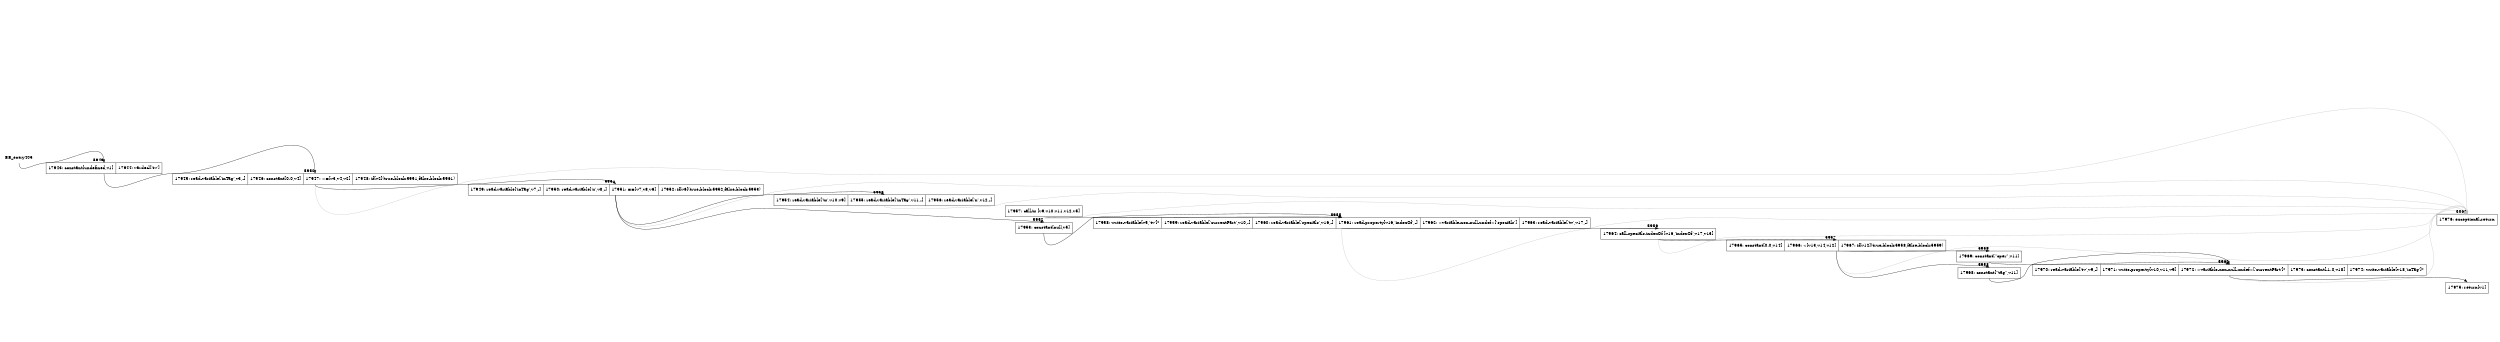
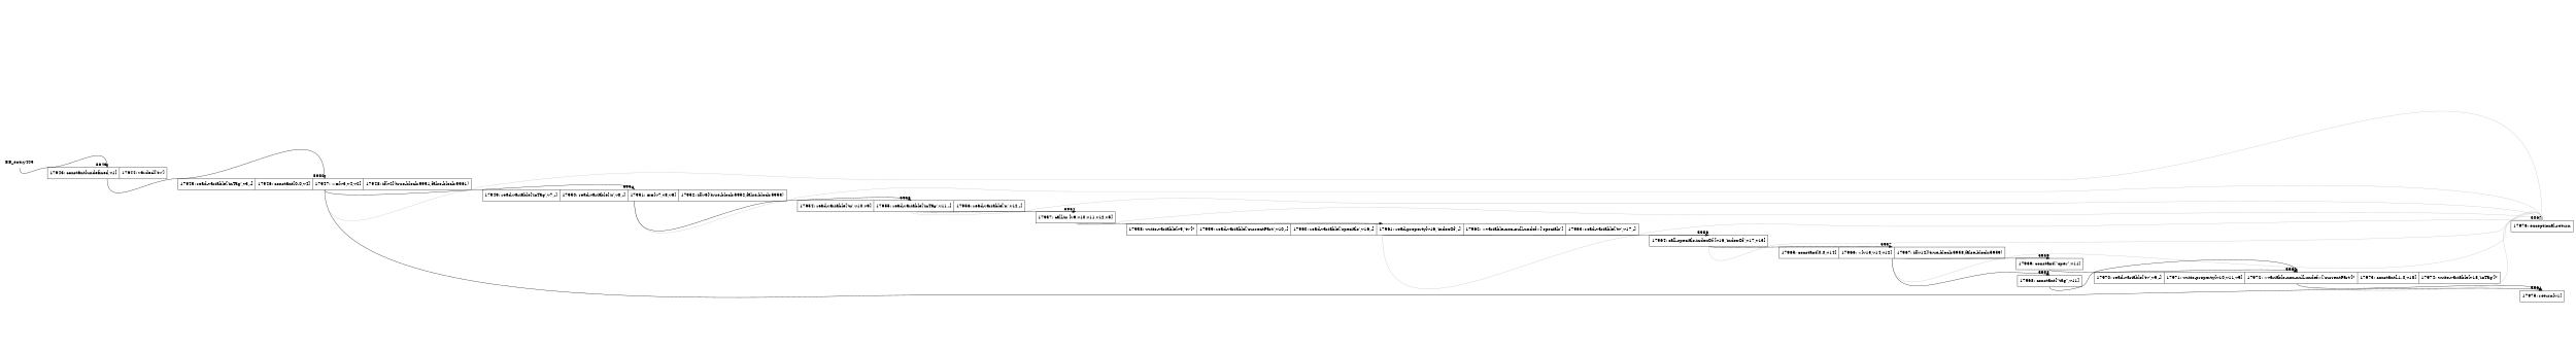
  digraph {
    rankdir=LR
    node [shape=record]
    edge [headport=n tailport=s]
    n1 [label=BB_entry405 shape=none]
    n2 [label="{17943: constant[undefined,v1]|17944: vardecl['tv']}"]
    n3 [label="{17945: read-variable['inTag',v3,-]|17946: constant[0.0,v4]|17947: \>=[v3,v4,v2]|17948: if[v2](true-block:5951,false-block:5961)}"]
    n4 [label="{17949: read-variable['inTag',v7,-]|17950: read-variable['x',v8,-]|17951: ==[v7,v8,v6]|17952: if[v6](true-block:5952,false-block:5953)}"]
    n5 [label="{17975: return[v1]}"]
    n6 [label="{17976: exceptional-return}"]
-   n7 [label="{17953: constant[null,v5]}"]
    n8 [label="{17954: read-variable['ts',v10,v9]|17955: read-variable['inTag',v11,-]|17956: read-variable['x',v12,-]}"]
    n9 [label="{17958: write-variable[v5,'tv']*|17959: read-variable['currentPart',v10,-]|17960: read-variable['specials',v16,-]|17961: read-property[v16,'indexOf',-]|17962: \<variable-non-null-undef\>['specials']|17963: read-variable['tv',v17,-]}"]
    n10 [label="{17957: call-ts [v9,v10,v11,v12,v5]}"]
    n11 [label="{17964: call-specials.indexOf [v16,'indexOf',v17,v13]}"]
    n12 [label="{17965: constant[0.0,v14]|17966: \<[v13,v14,v12]|17967: if[v12](true-block:5958,false-block:5959)}"]
    n13 [label="{17968: constant[\"tag\",v11]}"]
    n14 [label="{17969: constant[\"oper\",v11]}"]
    n15 [label="{17970: read-variable['tv',v9,-]|17971: write-property[v10,v11,v9]|17972: \<variable-non-null-undef\>['currentPart']*|17973: constant[-1.0,v18]|17974: write-variable[v18,'inTag']*}"]
    n1 -> n2 [headlabel="    5949"]
    n2 -> n3 [headlabel="      5950"]
    n3 -> n4 [headlabel="      5951"]
+   n3 -> n5 [headlabel="      5961"]
    n3 -> n6 [color=gray headlabel="      5962"]
    n4 -> n6 [color=gray]
-   n4 -> n7 [headlabel="      5952"]
    n4 -> n8 [headlabel="      5953"]
-   n7 -> n9 [headlabel="      5955"]
    n8 -> n6 [color=gray]
+   n8 -> n10 [headlabel="      5954"]
    n9 -> n6 [color=gray]
    n9 -> n11 [headlabel="      5956"]
    n10 -> n6 [color=gray]
    n10 -> n9
    n11 -> n6 [color=gray]
    n11 -> n12 [headlabel="      5957"]
    n12 -> n6 [color=gray]
    n12 -> n13 [headlabel="      5958"]
    n12 -> n14 [headlabel="      5959"]
    n13 -> n15 [headlabel="      5960"]
    n14 -> n15
    n15 -> n5
    n15 -> n6 [color=gray]
  }
